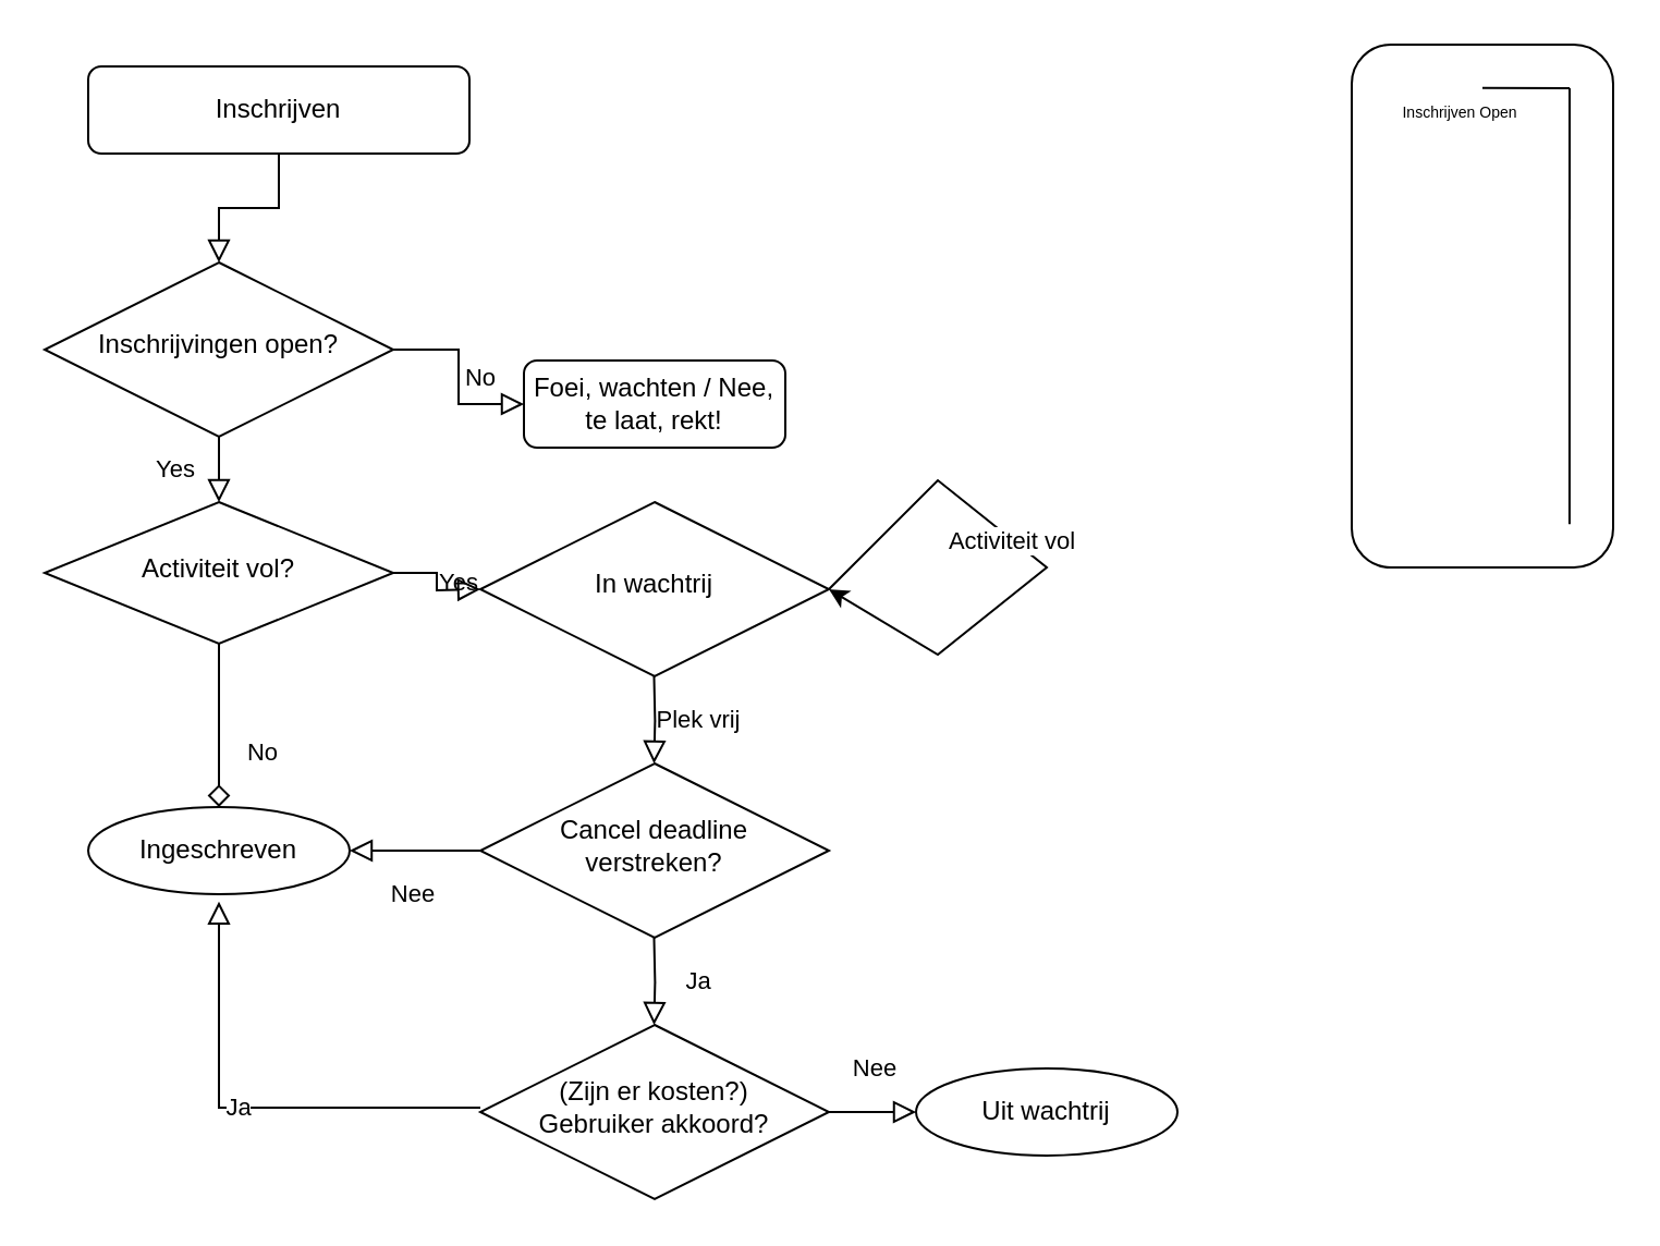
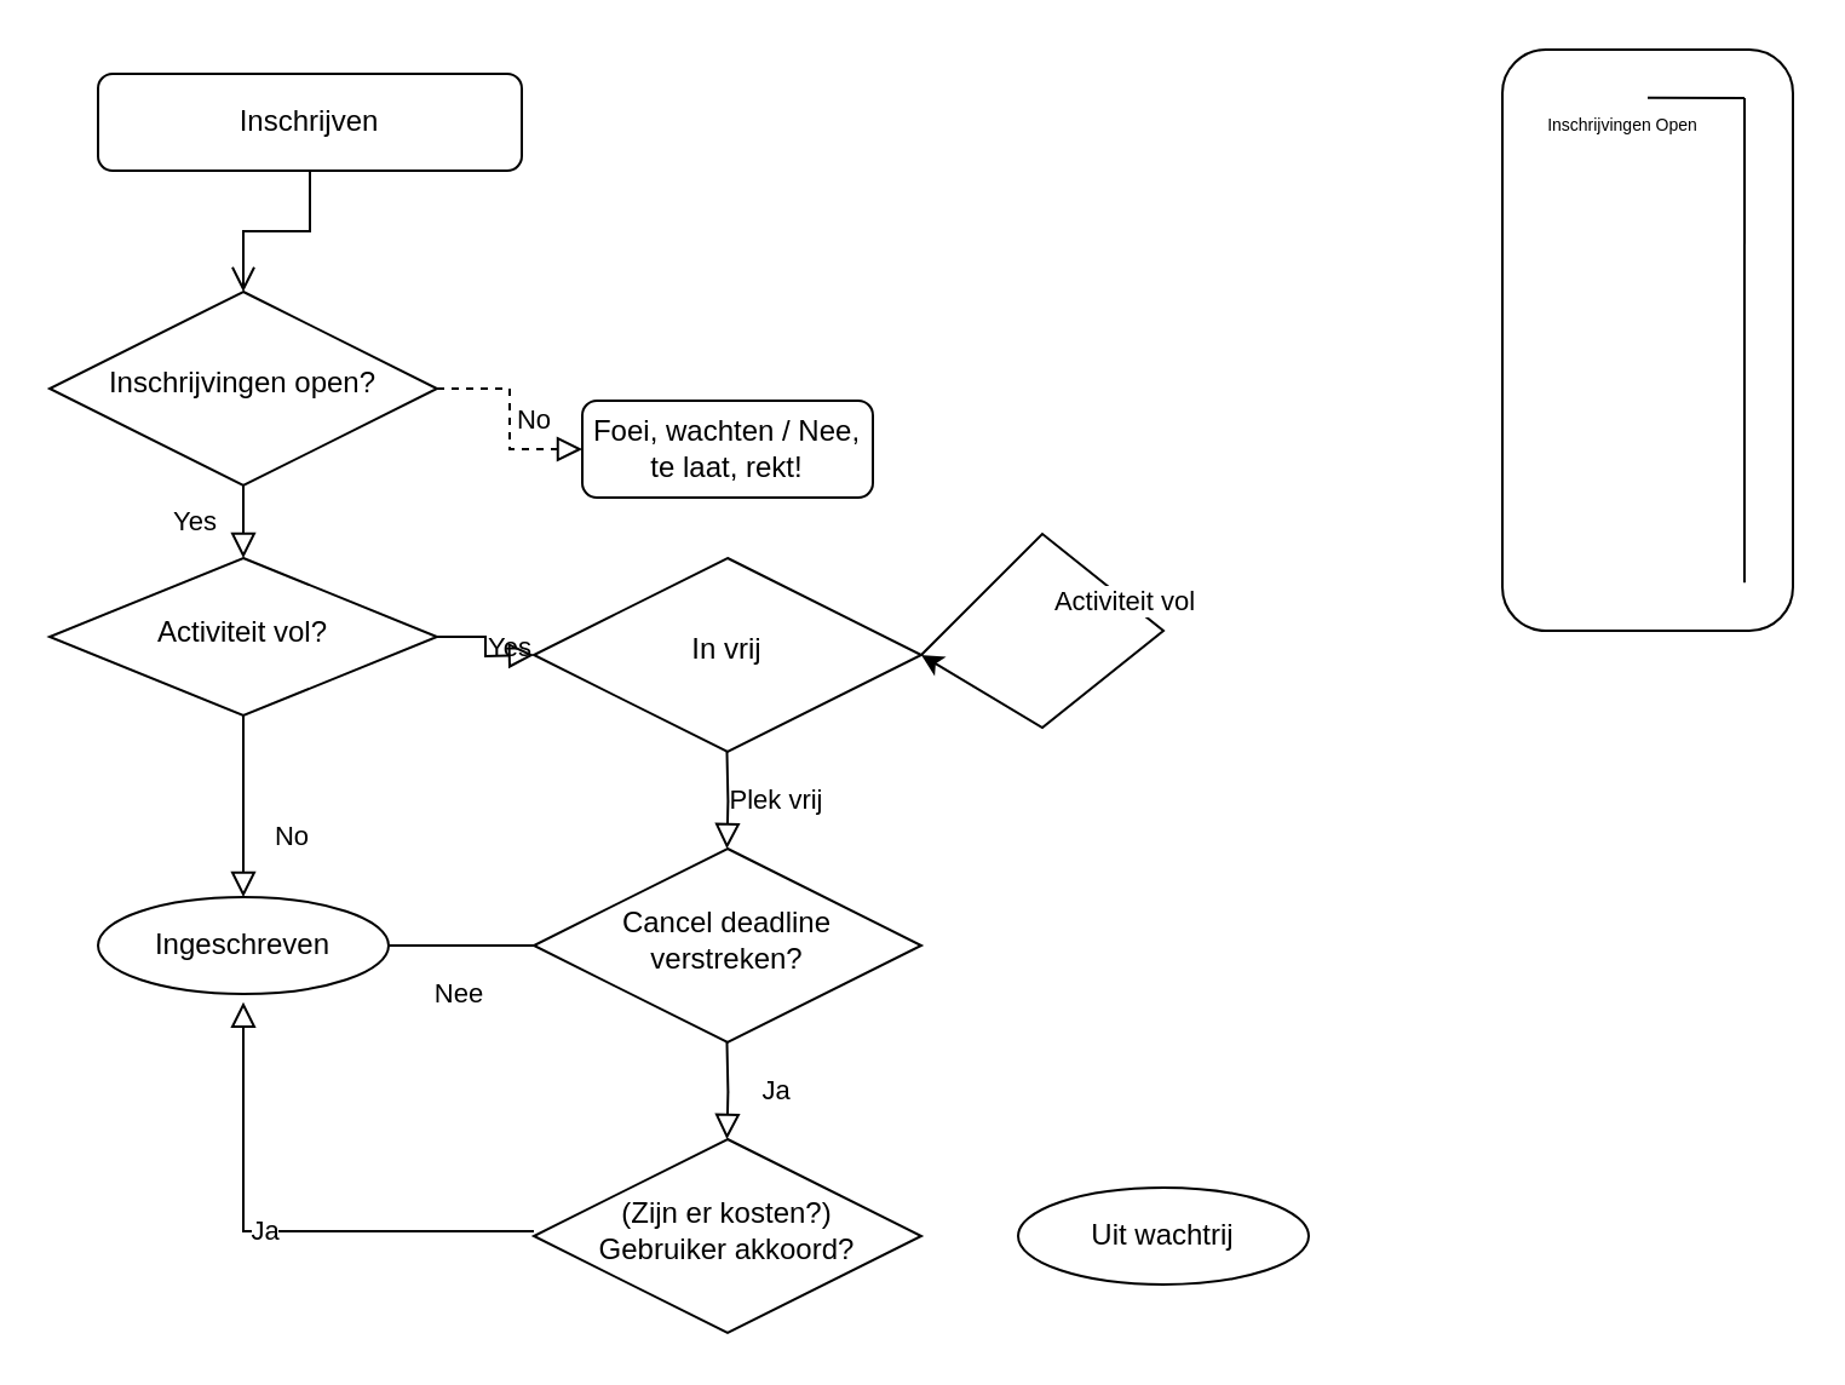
  <mxCell id="0" />
  <mxCell id="1" parent="0" />
- <mxCell id="2" value="" style="rounded=0;html=1;jettySize=auto;orthogonalLoop=1;fontSize=11;endArrow=block;endFill=0;endSize=8;strokeWidth=1;shadow=0;labelBackgroundColor=none;edgeStyle=orthogonalEdgeStyle;" parent="1" source="3" target="6" edge="1"><mxGeometry relative="1" as="geometry" /></mxCell>
+ <mxCell id="2" value="" style="rounded=0;html=1;jettySize=auto;orthogonalLoop=1;fontSize=11;endArrow=open;endFill=0;endSize=8;strokeWidth=1;shadow=0;labelBackgroundColor=none;edgeStyle=orthogonalEdgeStyle;" parent="1" source="3" target="6" edge="1"><mxGeometry relative="1" as="geometry" /></mxCell>
  <mxCell id="3" value="Inschrijven" style="rounded=1;whiteSpace=wrap;html=1;fontSize=12;glass=0;strokeWidth=1;shadow=0;" parent="1" vertex="1"><mxGeometry x="40" y="30" width="175" height="40" as="geometry" /></mxCell>
  <mxCell id="4" value="Yes" style="rounded=0;html=1;jettySize=auto;orthogonalLoop=1;fontSize=11;endArrow=block;endFill=0;endSize=8;strokeWidth=1;shadow=0;labelBackgroundColor=none;edgeStyle=orthogonalEdgeStyle;" parent="1" source="6" target="10" edge="1"><mxGeometry y="20" relative="1" as="geometry"><mxPoint as="offset" /></mxGeometry></mxCell>
- <mxCell id="5" value="No" style="edgeStyle=orthogonalEdgeStyle;rounded=0;html=1;jettySize=auto;orthogonalLoop=1;fontSize=11;endArrow=block;endFill=0;endSize=8;strokeWidth=1;shadow=0;labelBackgroundColor=none;" parent="1" source="6" target="7" edge="1"><mxGeometry y="10" relative="1" as="geometry"><mxPoint as="offset" /></mxGeometry></mxCell>
+ <mxCell id="5" value="No" style="edgeStyle=orthogonalEdgeStyle;rounded=0;html=1;jettySize=auto;orthogonalLoop=1;fontSize=11;endArrow=block;endFill=0;endSize=8;strokeWidth=1;shadow=0;labelBackgroundColor=none;dashed=1;" parent="1" source="6" target="7" edge="1"><mxGeometry y="10" relative="1" as="geometry"><mxPoint as="offset" /></mxGeometry></mxCell>
  <mxCell id="6" value="Inschrijvingen open?" style="rhombus;whiteSpace=wrap;html=1;shadow=0;fontFamily=Helvetica;fontSize=12;align=center;strokeWidth=1;spacing=6;spacingTop=-4;" parent="1" vertex="1"><mxGeometry x="20" y="120" width="160" height="80" as="geometry" /></mxCell>
  <mxCell id="7" value="Foei, wachten / Nee, te laat, rekt!" style="rounded=1;whiteSpace=wrap;html=1;fontSize=12;glass=0;strokeWidth=1;shadow=0;" parent="1" vertex="1"><mxGeometry x="240" y="165" width="120" height="40" as="geometry" /></mxCell>
- <mxCell id="8" value="No" style="rounded=0;html=1;jettySize=auto;orthogonalLoop=1;fontSize=11;endArrow=diamond;endFill=0;endSize=8;strokeWidth=1;shadow=0;labelBackgroundColor=none;edgeStyle=orthogonalEdgeStyle;" parent="1" source="10" target="11" edge="1"><mxGeometry x="0.333" y="20" relative="1" as="geometry"><mxPoint as="offset" /></mxGeometry></mxCell>
+ <mxCell id="8" value="No" style="rounded=0;html=1;jettySize=auto;orthogonalLoop=1;fontSize=11;endArrow=block;endFill=0;endSize=8;strokeWidth=1;shadow=0;labelBackgroundColor=none;edgeStyle=orthogonalEdgeStyle;" parent="1" source="10" target="11" edge="1"><mxGeometry x="0.333" y="20" relative="1" as="geometry"><mxPoint as="offset" /></mxGeometry></mxCell>
  <mxCell id="9" value="Yes" style="edgeStyle=orthogonalEdgeStyle;rounded=0;html=1;jettySize=auto;orthogonalLoop=1;fontSize=11;endArrow=block;endFill=0;endSize=8;strokeWidth=1;shadow=0;labelBackgroundColor=none;" parent="1" source="10" edge="1"><mxGeometry y="10" relative="1" as="geometry"><mxPoint as="offset" /><mxPoint x="220" y="270" as="targetPoint" /></mxGeometry></mxCell>
  <mxCell id="10" value="Activiteit vol?" style="rhombus;whiteSpace=wrap;html=1;shadow=0;fontFamily=Helvetica;fontSize=12;align=center;strokeWidth=1;spacing=6;spacingTop=-4;" parent="1" vertex="1"><mxGeometry x="20" y="230" width="160" height="65" as="geometry" /></mxCell>
  <mxCell id="11" value="Ingeschreven" style="ellipse;whiteSpace=wrap;html=1;fontSize=12;glass=0;strokeWidth=1;shadow=0;" parent="1" vertex="1"><mxGeometry x="40" y="370" width="120" height="40" as="geometry" /></mxCell>
  <mxCell id="12" value="" style="rounded=1;whiteSpace=wrap;html=1;" vertex="1" parent="1"><mxGeometry x="620" y="20" width="120" height="240" as="geometry" /></mxCell>
  <mxCell id="13" value="" style="endArrow=none;html=1;rounded=0;exitX=0.833;exitY=0.917;exitDx=0;exitDy=0;exitPerimeter=0;" edge="1" parent="1" source="12"><mxGeometry width="50" height="50" relative="1" as="geometry"><mxPoint x="670" y="90" as="sourcePoint" /><mxPoint x="720" y="40" as="targetPoint" /></mxGeometry></mxCell>
  <mxCell id="14" value="" style="endArrow=none;html=1;rounded=0;exitX=0.5;exitY=0.083;exitDx=0;exitDy=0;exitPerimeter=0;" edge="1" parent="1" source="12"><mxGeometry width="50" height="50" relative="1" as="geometry"><mxPoint x="520" y="210" as="sourcePoint" /><mxPoint x="720" y="40" as="targetPoint" /></mxGeometry></mxCell>
- <mxCell id="15" value="&lt;font style=&quot;font-size: 7px;&quot;&gt;Inschrijven Open&lt;/font&gt;" style="text;html=1;align=center;verticalAlign=middle;whiteSpace=wrap;rounded=0;" vertex="1" parent="1"><mxGeometry x="620" y="40" width="100" height="20" as="geometry" /></mxCell>
- <mxCell id="16" value="In wachtrij" style="rhombus;whiteSpace=wrap;html=1;shadow=0;fontFamily=Helvetica;fontSize=12;align=center;strokeWidth=1;spacing=6;spacingTop=-4;" vertex="1" parent="1"><mxGeometry x="220" y="230" width="160" height="80" as="geometry" /></mxCell>
+ <mxCell id="15" value="&lt;font style=&quot;font-size: 7px;&quot;&gt;Inschrijvingen Open&lt;/font&gt;" style="text;html=1;align=center;verticalAlign=middle;whiteSpace=wrap;rounded=0;" vertex="1" parent="1"><mxGeometry x="620" y="40" width="100" height="20" as="geometry" /></mxCell>
+ <mxCell id="16" value="In vrij" style="rhombus;whiteSpace=wrap;html=1;shadow=0;fontFamily=Helvetica;fontSize=12;align=center;strokeWidth=1;spacing=6;spacingTop=-4;" vertex="1" parent="1"><mxGeometry x="220" y="230" width="160" height="80" as="geometry" /></mxCell>
  <mxCell id="17" value="" style="endArrow=classic;html=1;rounded=0;entryX=1;entryY=0.5;entryDx=0;entryDy=0;" edge="1" parent="1" target="16"><mxGeometry width="50" height="50" relative="1" as="geometry"><mxPoint x="380" y="270" as="sourcePoint" /><mxPoint x="300" y="310" as="targetPoint" /><Array as="points"><mxPoint x="430" y="220" /><mxPoint x="480" y="260" /><mxPoint x="430" y="300" /></Array></mxGeometry></mxCell>
  <mxCell id="18" value="Activiteit vol" style="edgeLabel;html=1;align=center;verticalAlign=middle;resizable=0;points=[];" vertex="1" connectable="0" parent="17"><mxGeometry x="-0.117" relative="1" as="geometry"><mxPoint as="offset" /></mxGeometry></mxCell>
  <mxCell id="19" value="Cancel deadline&lt;br&gt;verstreken?" style="rhombus;whiteSpace=wrap;html=1;shadow=0;fontFamily=Helvetica;fontSize=12;align=center;strokeWidth=1;spacing=6;spacingTop=-4;" vertex="1" parent="1"><mxGeometry x="220" y="350" width="160" height="80" as="geometry" /></mxCell>
  <mxCell id="20" value="Plek vrij" style="rounded=0;html=1;jettySize=auto;orthogonalLoop=1;fontSize=11;endArrow=block;endFill=0;endSize=8;strokeWidth=1;shadow=0;labelBackgroundColor=none;edgeStyle=orthogonalEdgeStyle;" edge="1" parent="1"><mxGeometry x="0.048" y="20" relative="1" as="geometry"><mxPoint as="offset" /><mxPoint x="299.74" y="310" as="sourcePoint" /><mxPoint x="299.74" y="350" as="targetPoint" /></mxGeometry></mxCell>
- <mxCell id="21" value="Nee" style="rounded=0;html=1;jettySize=auto;orthogonalLoop=1;fontSize=11;endArrow=block;endFill=0;endSize=8;strokeWidth=1;shadow=0;labelBackgroundColor=none;entryX=1;entryY=0.5;entryDx=0;entryDy=0;exitX=0;exitY=0.5;exitDx=0;exitDy=0;" edge="1" parent="1" source="19" target="11"><mxGeometry x="0.048" y="20" relative="1" as="geometry"><mxPoint as="offset" /><mxPoint x="200" y="350" as="sourcePoint" /><mxPoint x="309.74" y="360" as="targetPoint" /></mxGeometry></mxCell>
+ <mxCell id="21" value="Nee" style="rounded=0;html=1;jettySize=auto;orthogonalLoop=1;fontSize=11;endArrow=none;endFill=0;endSize=8;strokeWidth=1;shadow=0;labelBackgroundColor=none;entryX=1;entryY=0.5;entryDx=0;entryDy=0;exitX=0;exitY=0.5;exitDx=0;exitDy=0;" edge="1" parent="1" source="19" target="11"><mxGeometry x="0.048" y="20" relative="1" as="geometry"><mxPoint as="offset" /><mxPoint x="200" y="350" as="sourcePoint" /><mxPoint x="309.74" y="360" as="targetPoint" /></mxGeometry></mxCell>
  <mxCell id="22" value="(Zijn er kosten?)&lt;br&gt;Gebruiker akkoord?" style="rhombus;whiteSpace=wrap;html=1;shadow=0;fontFamily=Helvetica;fontSize=12;align=center;strokeWidth=1;spacing=6;spacingTop=-4;" vertex="1" parent="1"><mxGeometry x="220" y="470" width="160" height="80" as="geometry" /></mxCell>
  <mxCell id="23" value="Ja" style="rounded=0;html=1;jettySize=auto;orthogonalLoop=1;fontSize=11;endArrow=block;endFill=0;endSize=8;strokeWidth=1;shadow=0;labelBackgroundColor=none;edgeStyle=orthogonalEdgeStyle;" edge="1" parent="1"><mxGeometry x="0.048" y="20" relative="1" as="geometry"><mxPoint as="offset" /><mxPoint x="299.74" y="430" as="sourcePoint" /><mxPoint x="299.74" y="470" as="targetPoint" /></mxGeometry></mxCell>
  <mxCell id="24" value="" style="rounded=0;html=1;jettySize=auto;orthogonalLoop=1;fontSize=11;endArrow=block;endFill=0;endSize=8;strokeWidth=1;shadow=0;labelBackgroundColor=none;exitX=-0.005;exitY=0.463;exitDx=0;exitDy=0;exitPerimeter=0;entryX=0.5;entryY=1.085;entryDx=0;entryDy=0;entryPerimeter=0;" edge="1" parent="1" target="11"><mxGeometry x="0.048" y="20" relative="1" as="geometry"><mxPoint as="offset" /><mxPoint x="220" y="508" as="sourcePoint" /><mxPoint x="165" y="490" as="targetPoint" /><Array as="points"><mxPoint x="100" y="508" /></Array></mxGeometry></mxCell>
  <mxCell id="25" value="Ja" style="edgeLabel;html=1;align=center;verticalAlign=middle;resizable=0;points=[];" vertex="1" connectable="0" parent="24"><mxGeometry x="0.048" y="-1" relative="1" as="geometry"><mxPoint as="offset" /></mxGeometry></mxCell>
  <mxCell id="26" value="Uit wachtrij" style="ellipse;whiteSpace=wrap;html=1;fontSize=12;glass=0;strokeWidth=1;shadow=0;" vertex="1" parent="1"><mxGeometry x="420" y="490" width="120" height="40" as="geometry" /></mxCell>
- <mxCell id="27" value="Nee" style="rounded=0;html=1;jettySize=auto;orthogonalLoop=1;fontSize=11;endArrow=block;endFill=0;endSize=8;strokeWidth=1;shadow=0;labelBackgroundColor=none;exitX=1;exitY=0.5;exitDx=0;exitDy=0;entryX=0;entryY=0.5;entryDx=0;entryDy=0;" edge="1" parent="1" source="22" target="26"><mxGeometry x="0.048" y="20" relative="1" as="geometry"><mxPoint as="offset" /><mxPoint x="229" y="397" as="sourcePoint" /><mxPoint x="174" y="379" as="targetPoint" /></mxGeometry></mxCell>
